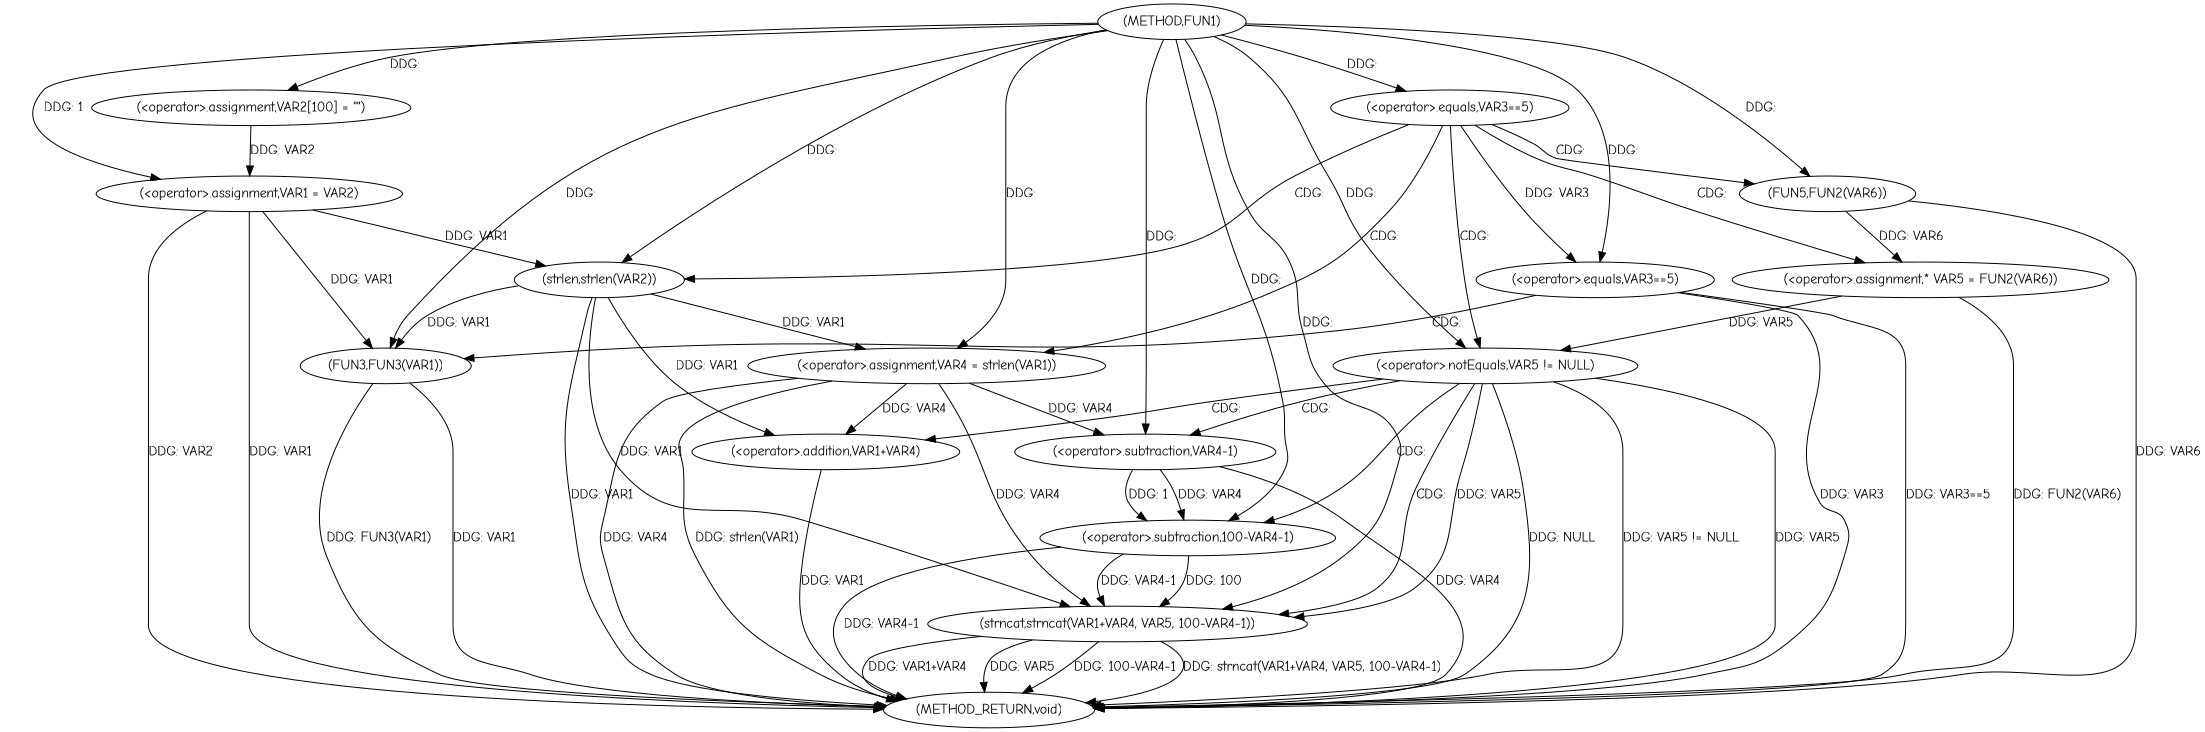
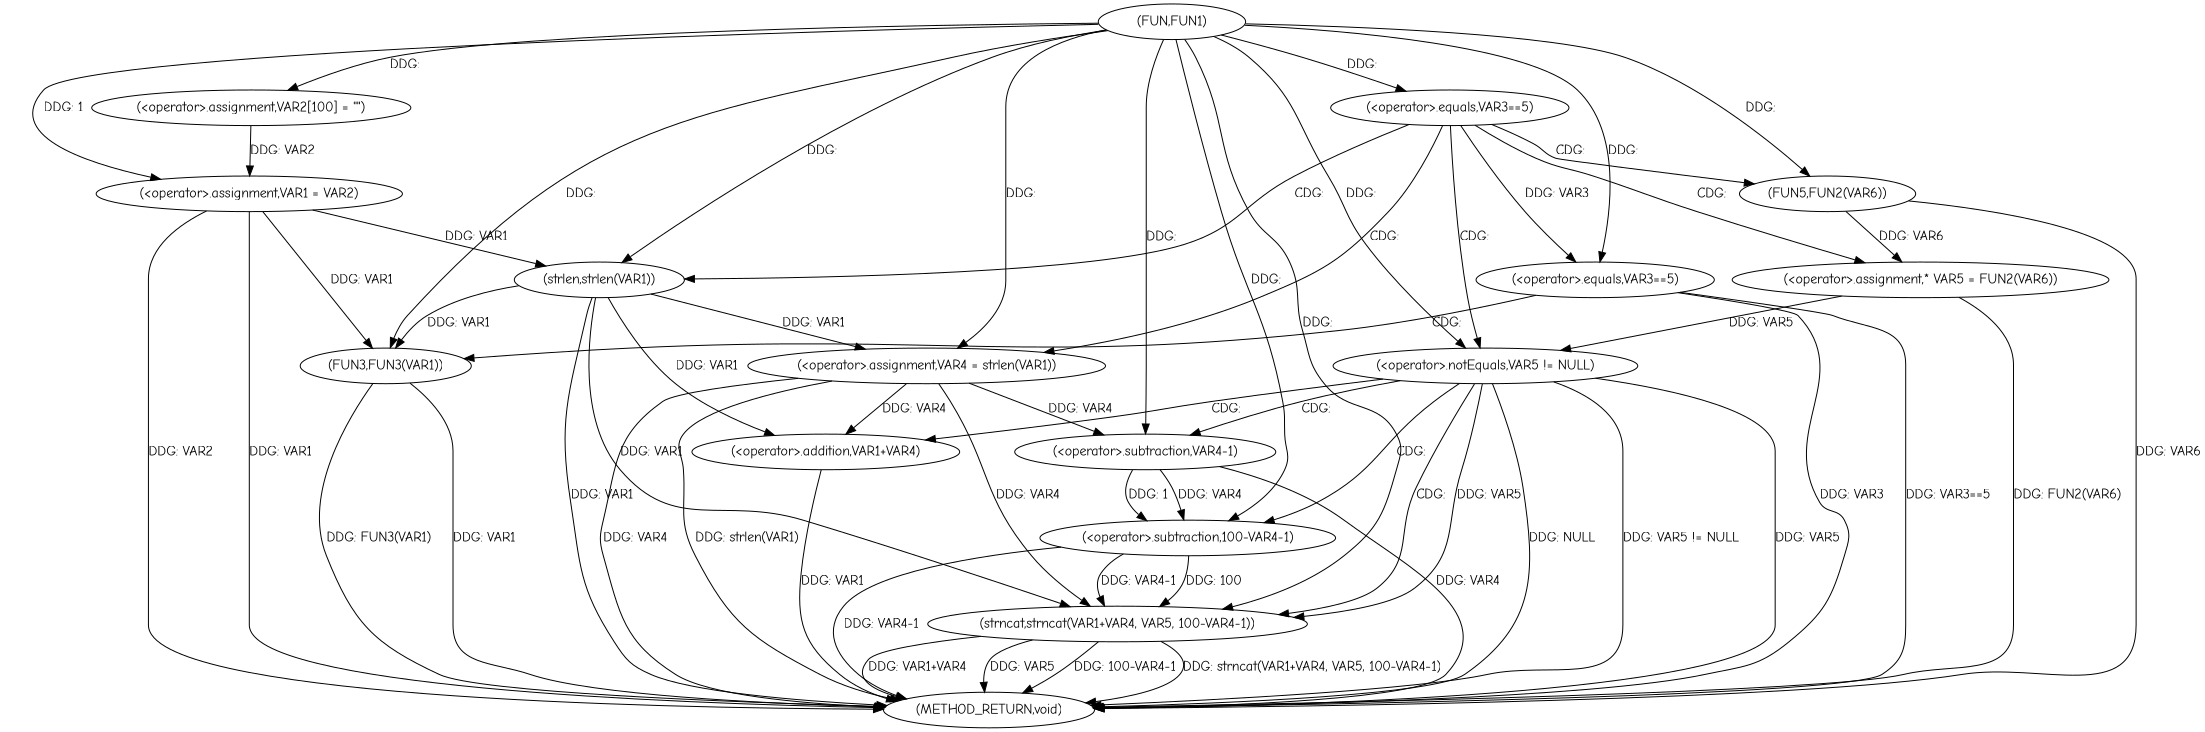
  digraph {
    fontname="Comic Neue"
    node [fontname="Comic Neue"]
    edge [fontname="Comic Neue"]
-   n1 [label="(METHOD,FUN1)"]
+   n1 [label="(FUN,FUN1)"]
    n2 [label="(<operator>.assignment,VAR2[100] = \"\")"]
    n3 [label="(<operator>.assignment,VAR1 = VAR2)"]
    n4 [label="(<operator>.equals,VAR3==5)"]
    n5 [label="(<operator>.assignment,VAR4 = strlen(VAR1))"]
-   n6 [label="(strlen,strlen(VAR2))"]
+   n6 [label="(strlen,strlen(VAR1))"]
    n7 [label="(FUN5,FUN2(VAR6))"]
    n8 [label="(<operator>.notEquals,VAR5 != NULL)"]
    n9 [label="(strncat,strncat(VAR1+VAR4, VAR5, 100-VAR4-1))"]
    n10 [label="(<operator>.subtraction,100-VAR4-1)"]
    n11 [label="(<operator>.subtraction,VAR4-1)"]
    n12 [label="(<operator>.equals,VAR3==5)"]
    n13 [label="(FUN3,FUN3(VAR1))"]
    n14 [label="(METHOD_RETURN,void)"]
    n15 [label="(<operator>.assignment,* VAR5 = FUN2(VAR6))"]
    n16 [label="(<operator>.addition,VAR1+VAR4)"]
    n1 -> n2 [label="DDG: "]
    n1 -> n3 [label="DDG: 1"]
    n1 -> n4 [label="DDG: "]
    n1 -> n5 [label="DDG: "]
    n1 -> n6 [label="DDG: "]
    n1 -> n7 [label="DDG: "]
    n1 -> n8 [label="DDG: "]
    n1 -> n9 [label="DDG: "]
    n1 -> n10 [label="DDG: "]
    n1 -> n11 [label="DDG: "]
    n1 -> n12 [label="DDG: "]
    n1 -> n13 [label="DDG: "]
    n2 -> n3 [label="DDG: VAR2"]
    n3 -> n6 [label="DDG: VAR1"]
    n3 -> n13 [label="DDG: VAR1"]
    n3 -> n14 [label="DDG: VAR1"]
    n3 -> n14 [label="DDG: VAR2"]
    n4 -> n5 [label="CDG: "]
    n4 -> n6 [label="CDG: "]
    n4 -> n7 [label="CDG: "]
    n4 -> n8 [label="CDG: "]
    n4 -> n12 [label="DDG: VAR3"]
    n4 -> n15 [label="CDG: "]
    n5 -> n9 [label="DDG: VAR4"]
    n5 -> n11 [label="DDG: VAR4"]
    n5 -> n14 [label="DDG: VAR4"]
    n5 -> n14 [label="DDG: strlen(VAR1)"]
    n5 -> n16 [label="DDG: VAR4"]
    n6 -> n5 [label="DDG: VAR1"]
    n6 -> n9 [label="DDG: VAR1"]
    n6 -> n13 [label="DDG: VAR1"]
    n6 -> n14 [label="DDG: VAR1"]
    n6 -> n16 [label="DDG: VAR1"]
    n7 -> n14 [label="DDG: VAR6"]
    n7 -> n15 [label="DDG: VAR6"]
    n8 -> n9 [label="DDG: VAR5"]
    n8 -> n9 [label="CDG: "]
    n8 -> n10 [label="CDG: "]
    n8 -> n11 [label="CDG: "]
    n8 -> n14 [label="DDG: NULL"]
    n8 -> n14 [label="DDG: VAR5 != NULL"]
    n8 -> n14 [label="DDG: VAR5"]
    n8 -> n16 [label="CDG: "]
    n9 -> n14 [label="DDG: VAR1+VAR4"]
    n9 -> n14 [label="DDG: VAR5"]
    n9 -> n14 [label="DDG: 100-VAR4-1"]
    n9 -> n14 [label="DDG: strncat(VAR1+VAR4, VAR5, 100-VAR4-1)"]
    n10 -> n9 [label="DDG: 100"]
    n10 -> n9 [label="DDG: VAR4-1"]
    n10 -> n14 [label="DDG: VAR4-1"]
    n11 -> n10 [label="DDG: VAR4"]
    n11 -> n10 [label="DDG: 1"]
    n11 -> n14 [label="DDG: VAR4"]
    n12 -> n13 [label="CDG: "]
    n12 -> n14 [label="DDG: VAR3==5"]
    n12 -> n14 [label="DDG: VAR3"]
    n13 -> n14 [label="DDG: FUN3(VAR1)"]
    n13 -> n14 [label="DDG: VAR1"]
    n15 -> n8 [label="DDG: VAR5"]
    n15 -> n14 [label="DDG: FUN2(VAR6)"]
    n16 -> n14 [label="DDG: VAR1"]
  }
